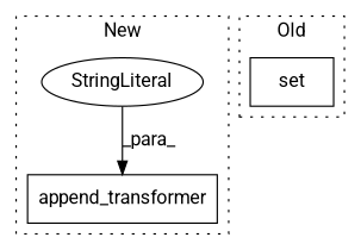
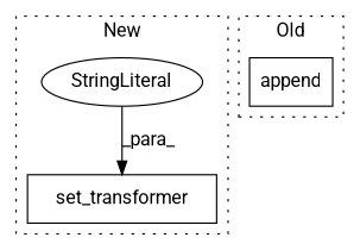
  digraph {
    fontname=Roboto
    node [a=32 shape=box fontname=Roboto]
-   n1 [l="16,1" label=append_transformer s="10414,10441"]
+   n1 [l="16,1" label=set_transformer s="10414,10441"]
    n2 [a=45 l=11 label=StringLiteral s=10430 shape=ellipse]
-   n3 [l="7,1" label=set s="10429,10512"]
+   n3 [l="7,1" label=append s="10429,10512"]
    subgraph cluster_1 {
      label=New
      style=dotted
      n1
      n2
    }
    subgraph cluster_2 {
      label=Old
      style=dotted
      n3
    }
    n2 -> n1 [label=_para_ fontname=Roboto]
  }
